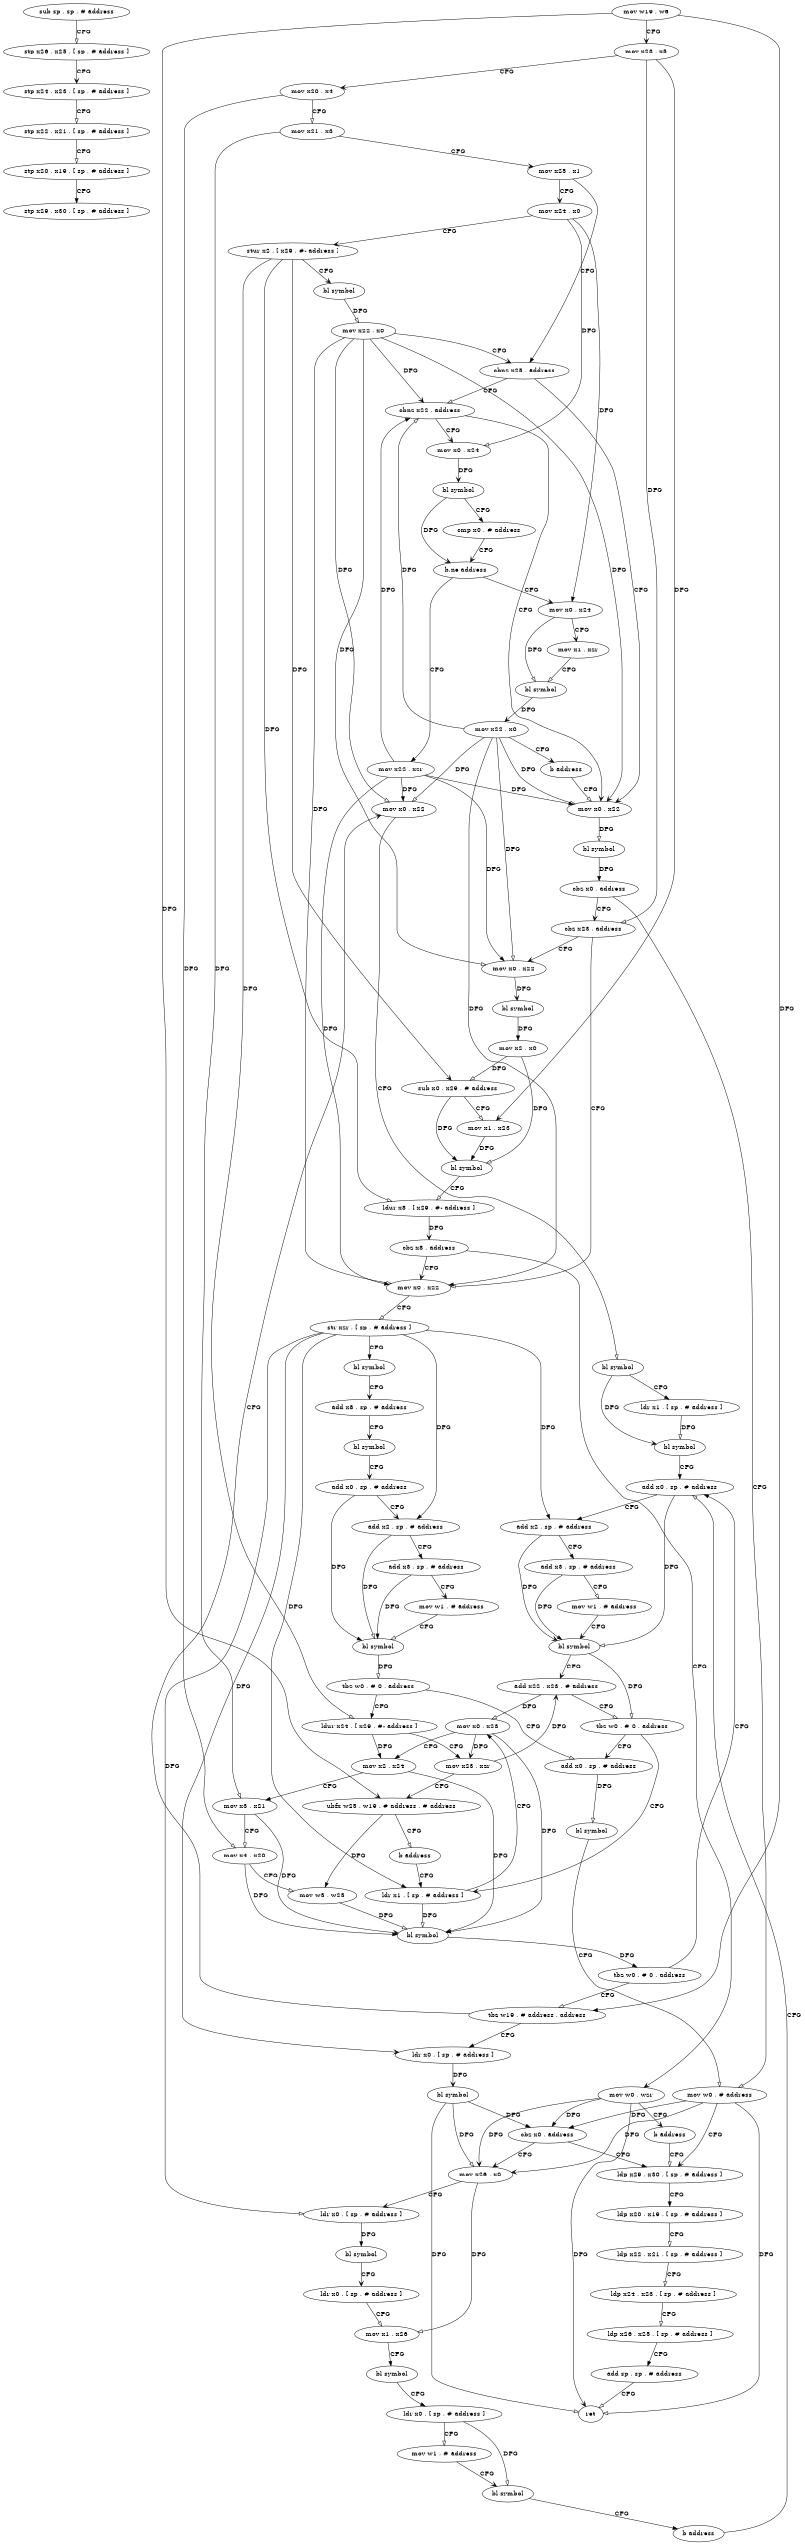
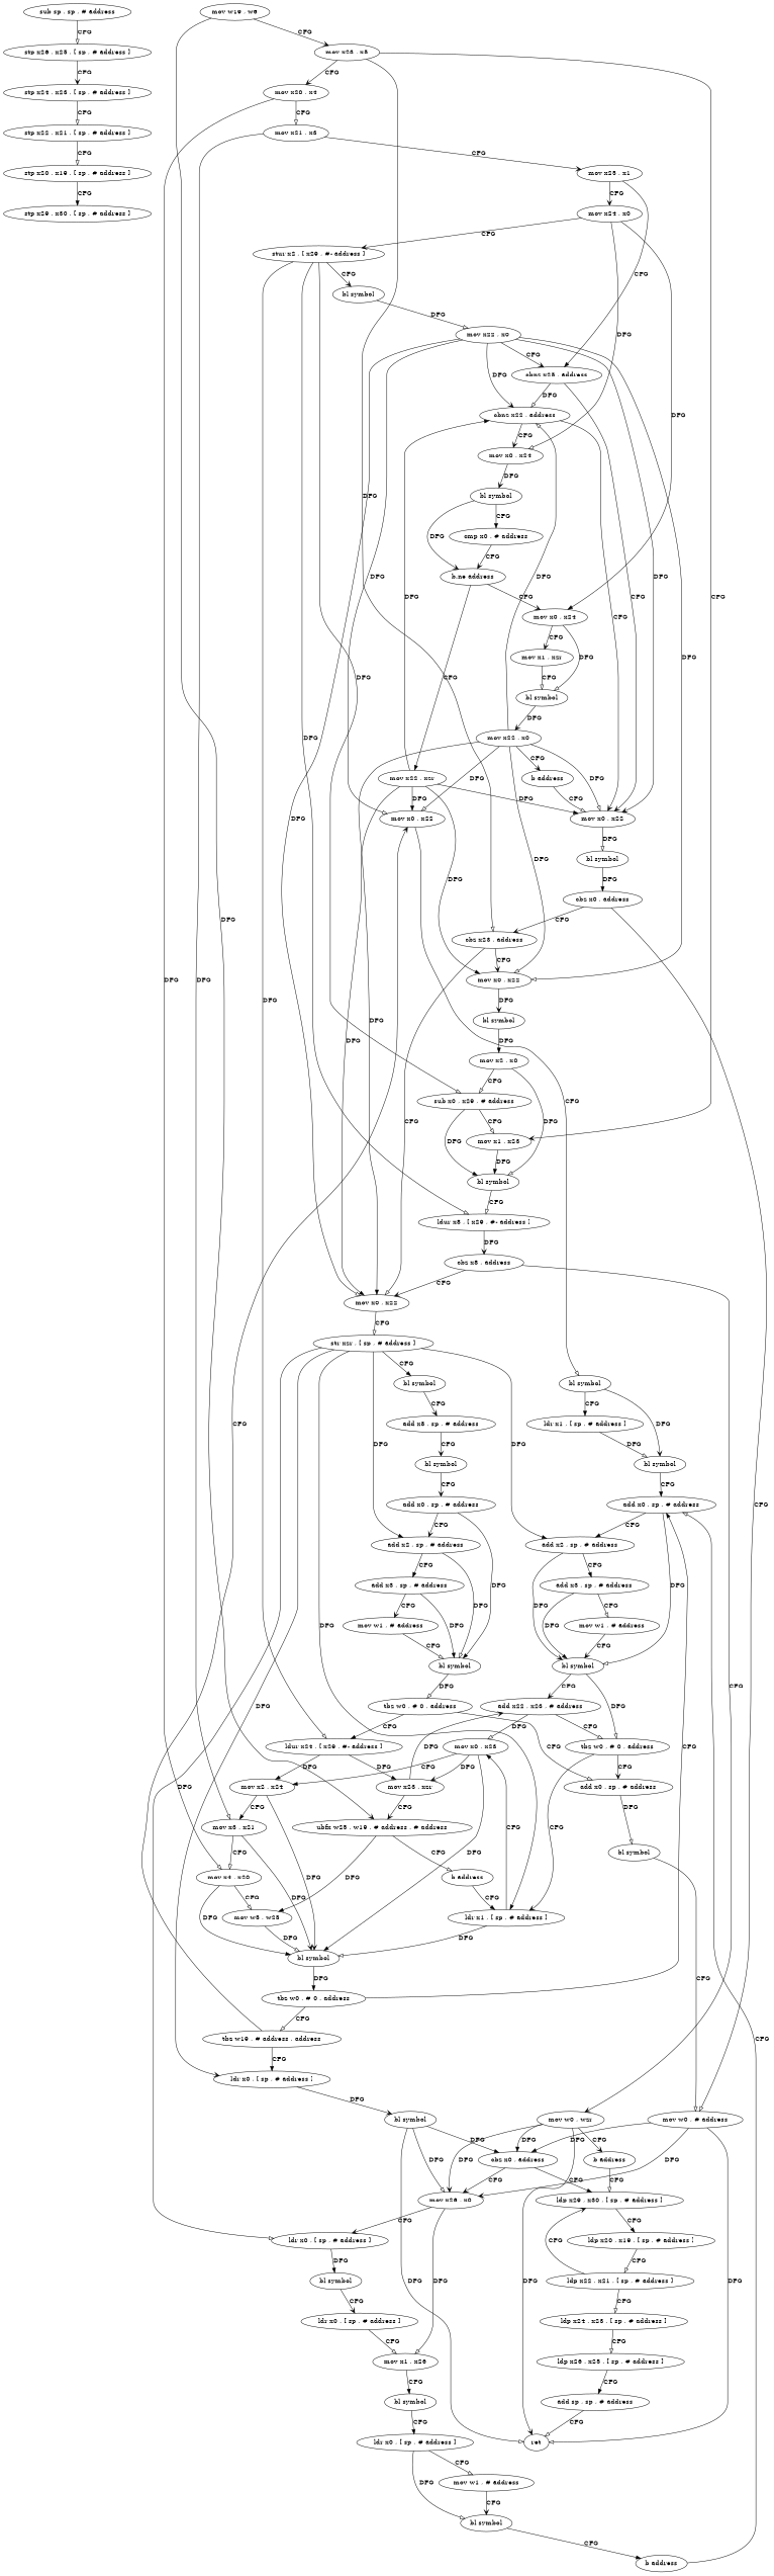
  digraph {
    edge [arrowhead=onormal]
    n1 [label="sub sp , sp , # address"]
    n2 [label="stp x26 , x25 , [ sp , # address ]"]
    n3 [label="stp x24 , x23 , [ sp , # address ]"]
    n4 [label="stp x22 , x21 , [ sp , # address ]"]
    n5 [label="stp x20 , x19 , [ sp , # address ]"]
    n6 [label="stp x29 , x30 , [ sp , # address ]"]
    n7 [label="mov w19 , w6"]
    n8 [label="mov x23 , x5"]
    n9 [label="ubfx w25 , w19 , # address , # address"]
    n10 [label="tbz w19 , # address , address"]
    n11 [label="mov x20 , x4"]
    n12 [label="cbz x23 , address"]
    n13 [label="mov x1 , x23"]
    n14 [label="b address"]
    n15 [label="mov w5 , w25"]
    n16 [label="mov x0 , x22"]
    n17 [label="ldr x0 , [ sp , # address ]"]
    n18 [label="mov x21 , x3"]
    n19 [label="mov x4 , x20"]
    n20 [label="mov x0 , x22"]
    n21 [label="mov x0 , x22"]
    n22 [label="bl symbol"]
    n23 [label="mov x25 , x1"]
    n24 [label="mov x3 , x21"]
    n25 [label="bl symbol"]
    n26 [label="mov x24 , x0"]
    n27 [label="cbnz x25 , address"]
    n28 [label="stur x2 , [ x29 , #- address ]"]
    n29 [label="mov x0 , x24"]
    n30 [label="mov x0 , x24"]
    n31 [label="mov x0 , x22"]
    n32 [label="cbnz x22 , address"]
    n33 [label="bl symbol"]
    n34 [label="ldur x24 , [ x29 , #- address ]"]
    n35 [label="sub x0 , x29 , # address"]
    n36 [label="ldur x8 , [ x29 , #- address ]"]
    n37 [label="bl symbol"]
    n38 [label="mov x1 , xzr"]
    n39 [label="bl symbol"]
    n40 [label="mov x22 , x0"]
    n41 [label="mov x23 , xzr"]
    n42 [label="mov x2 , x24"]
    n43 [label="cbz x8 , address"]
    n44 [label="bl symbol"]
    n45 [label="str xzr , [ sp , # address ]"]
    n46 [label="bl symbol"]
    n47 [label="bl symbol"]
    n48 [label="cbz x0 , address"]
    n49 [label="mov w0 , # address"]
    n50 [label="ldp x29 , x30 , [ sp , # address ]"]
    n51 [label=ret]
    n52 [label="cbz x0 , address"]
    n53 [label="mov x26 , x0"]
    n54 [label="ldp x20 , x19 , [ sp , # address ]"]
    n55 [label="ldr x0 , [ sp , # address ]"]
    n56 [label="mov x1 , x26"]
    n57 [label="cmp x0 , # address"]
    n58 [label="b.ne address"]
    n59 [label="ldp x22 , x21 , [ sp , # address ]"]
    n60 [label="bl symbol"]
    n61 [label="add x2 , sp , # address"]
    n62 [label="ldr x1 , [ sp , # address ]"]
    n63 [label="add x2 , sp , # address"]
    n64 [label="mov x2 , x0"]
    n65 [label="mov x22 , xzr"]
    n66 [label="mov x22 , x0"]
    n67 [label="add x8 , sp , # address"]
    n68 [label="bl symbol"]
    n69 [label="add x3 , sp , # address"]
    n70 [label="mov x0 , x23"]
    n71 [label="bl symbol"]
    n72 [label="add x3 , sp , # address"]
    n73 [label="bl symbol"]
    n74 [label="bl symbol"]
    n75 [label="bl symbol"]
    n76 [label="add x0 , sp , # address"]
    n77 [label="tbz w0 , # 0 , address"]
    n78 [label="mov w1 , # address"]
    n79 [label="add x0 , sp , # address"]
    n80 [label="bl symbol"]
    n81 [label="add x22 , x23 , # address"]
    n82 [label="mov w0 , wzr"]
    n83 [label="b address"]
    n84 [label="b address"]
    n85 [label="tbz w0 , # 0 , address"]
    n86 [label="tbz w0 , # 0 , address"]
    n87 [label="add x0 , sp , # address"]
    n88 [label="ldp x24 , x23 , [ sp , # address ]"]
    n89 [label="ldp x26 , x25 , [ sp , # address ]"]
    n90 [label="add sp , sp , # address"]
    n91 [label="mov w1 , # address"]
    n92 [label="ldr x1 , [ sp , # address ]"]
    n93 [label="bl symbol"]
    n94 [label="bl symbol"]
    n95 [label="ldr x0 , [ sp , # address ]"]
    n96 [label="ldr x0 , [ sp , # address ]"]
    n97 [label="mov w1 , # address"]
    n98 [label="bl symbol"]
    n99 [label="b address"]
    n1 -> n2 [label=CFG]
    n2 -> n3 [arrowhead=vee label=CFG]
    n3 -> n4 [label=CFG]
    n4 -> n5 [label=CFG]
    n5 -> n6 [arrowhead=normal label=CFG]
    n7 -> n8 [arrowhead=vee label=CFG]
    n7 -> n9 [arrowhead=vee label=DFG]
-   n7 -> n10 [arrowhead=normal label=DFG]
    n8 -> n11 [arrowhead=vee label=CFG]
    n8 -> n12 [label=DFG]
-   n8 -> n13 [arrowhead=vee label=DFG]
+   n8 -> n13 [arrowhead=vee label=CFG]
    n9 -> n14 [label=CFG]
    n9 -> n15 [arrowhead=normal label=DFG]
    n10 -> n16 [arrowhead=vee label=CFG]
    n10 -> n17 [arrowhead=normal label=CFG]
    n11 -> n18 [label=CFG]
    n11 -> n19 [label=DFG]
    n12 -> n20 [label=CFG]
    n12 -> n21 [arrowhead=vee label=CFG]
    n13 -> n22 [arrowhead=normal label=DFG]
    n14 -> n62 [arrowhead=normal label=CFG]
    n15 -> n25 [label=DFG]
    n16 -> n47 [label=CFG]
    n17 -> n73 [arrowhead=vee label=DFG]
    n18 -> n23 [arrowhead=vee label=CFG]
    n18 -> n24 [label=DFG]
    n19 -> n15 [label=CFG]
    n19 -> n25 [arrowhead=normal label=DFG]
    n20 -> n45 [label=CFG]
    n21 -> n46 [arrowhead=vee label=DFG]
    n22 -> n36 [label=CFG]
    n23 -> n26 [arrowhead=vee label=CFG]
    n23 -> n27 [arrowhead=normal label=CFG]
    n24 -> n19 [label=CFG]
    n24 -> n25 [arrowhead=vee label=DFG]
    n25 -> n86 [arrowhead=normal label=DFG]
    n26 -> n28 [arrowhead=vee label=CFG]
    n26 -> n29 [label=DFG]
    n26 -> n30 [arrowhead=normal label=DFG]
    n27 -> n31 [arrowhead=vee label=CFG]
-   n27 -> n32 [label=CFG]
+   n27 -> n32 [label=DFG]
    n28 -> n33 [arrowhead=vee label=CFG]
    n28 -> n34 [label=DFG]
-   n28 -> n35 [arrowhead=vee label=DFG]
+   n28 -> n35 [label=DFG]
    n28 -> n36 [label=DFG]
    n29 -> n37 [arrowhead=vee label=DFG]
    n30 -> n38 [arrowhead=vee label=CFG]
    n30 -> n39 [label=DFG]
    n31 -> n44 [label=DFG]
    n32 -> n29 [arrowhead=vee label=CFG]
    n32 -> n31 [arrowhead=vee label=CFG]
    n33 -> n40 [label=DFG]
-   n34 -> n41 [arrowhead=normal label=CFG]
+   n34 -> n41 [arrowhead=normal label=DFG]
    n34 -> n42 [arrowhead=normal label=DFG]
    n35 -> n13 [label=CFG]
    n35 -> n22 [arrowhead=normal label=DFG]
    n36 -> n43 [arrowhead=vee label=DFG]
    n37 -> n57 [arrowhead=normal label=CFG]
    n37 -> n58 [arrowhead=vee label=DFG]
    n38 -> n39 [label=CFG]
    n39 -> n66 [arrowhead=vee label=DFG]
    n40 -> n16 [label=DFG]
    n40 -> n20 [label=DFG]
    n40 -> n21 [label=DFG]
    n40 -> n27 [arrowhead=vee label=CFG]
    n40 -> n31 [arrowhead=vee label=DFG]
    n40 -> n32 [arrowhead=vee label=DFG]
    n41 -> n9 [arrowhead=vee label=CFG]
    n41 -> n81 [arrowhead=vee label=DFG]
    n42 -> n24 [arrowhead=normal label=CFG]
    n42 -> n25 [arrowhead=vee label=DFG]
    n43 -> n20 [arrowhead=vee label=CFG]
    n43 -> n82 [arrowhead=vee label=CFG]
    n44 -> n48 [arrowhead=normal label=DFG]
    n45 -> n17 [arrowhead=vee label=DFG]
    n45 -> n55 [label=DFG]
    n45 -> n60 [arrowhead=normal label=CFG]
    n45 -> n61 [arrowhead=normal label=DFG]
    n45 -> n62 [arrowhead=normal label=DFG]
    n45 -> n63 [arrowhead=normal label=DFG]
    n46 -> n64 [arrowhead=normal label=DFG]
    n47 -> n92 [arrowhead=normal label=CFG]
    n47 -> n93 [arrowhead=vee label=DFG]
    n48 -> n12 [arrowhead=vee label=CFG]
    n48 -> n49 [label=CFG]
-   n49 -> n50 [arrowhead=vee label=CFG]
+   n59 -> n50 [arrowhead=vee label=CFG]
    n49 -> n51 [label=DFG]
    n49 -> n52 [arrowhead=normal label=DFG]
    n49 -> n53 [arrowhead=vee label=DFG]
    n50 -> n54 [arrowhead=normal label=CFG]
    n52 -> n50 [arrowhead=normal label=CFG]
    n52 -> n53 [arrowhead=vee label=CFG]
    n53 -> n55 [arrowhead=vee label=CFG]
    n53 -> n56 [label=DFG]
    n54 -> n59 [label=CFG]
    n55 -> n74 [arrowhead=normal label=DFG]
    n56 -> n94 [arrowhead=normal label=CFG]
    n57 -> n58 [arrowhead=vee label=CFG]
    n58 -> n30 [arrowhead=vee label=CFG]
    n58 -> n65 [arrowhead=normal label=CFG]
    n59 -> n88 [label=CFG]
    n60 -> n67 [arrowhead=vee label=CFG]
    n61 -> n68 [label=DFG]
    n61 -> n69 [arrowhead=normal label=CFG]
    n62 -> n25 [label=DFG]
    n62 -> n70 [arrowhead=normal label=CFG]
    n63 -> n71 [arrowhead=vee label=DFG]
    n63 -> n72 [arrowhead=normal label=CFG]
    n64 -> n22 [label=DFG]
-   n64 -> n35 [label=DFG]
+   n64 -> n35 [label=CFG]
    n65 -> n16 [arrowhead=normal label=DFG]
    n65 -> n20 [arrowhead=normal label=DFG]
    n65 -> n21 [arrowhead=normal label=DFG]
    n65 -> n31 [arrowhead=normal label=DFG]
    n65 -> n32 [arrowhead=normal label=DFG]
    n66 -> n16 [label=DFG]
    n66 -> n20 [arrowhead=normal label=DFG]
    n66 -> n21 [label=DFG]
    n66 -> n31 [label=DFG]
    n66 -> n32 [label=DFG]
    n66 -> n84 [arrowhead=vee label=CFG]
    n67 -> n75 [arrowhead=vee label=CFG]
    n68 -> n77 [label=DFG]
    n69 -> n68 [arrowhead=normal label=DFG]
    n69 -> n78 [arrowhead=vee label=CFG]
    n70 -> n25 [arrowhead=normal label=DFG]
    n70 -> n41 [arrowhead=vee label=DFG]
    n70 -> n42 [arrowhead=normal label=CFG]
    n71 -> n81 [arrowhead=vee label=CFG]
    n71 -> n85 [label=DFG]
    n72 -> n71 [arrowhead=normal label=DFG]
    n72 -> n91 [label=CFG]
    n73 -> n51 [label=DFG]
    n73 -> n52 [arrowhead=normal label=DFG]
    n73 -> n53 [label=DFG]
    n74 -> n95 [arrowhead=vee label=CFG]
    n75 -> n76 [arrowhead=vee label=CFG]
    n76 -> n61 [arrowhead=vee label=CFG]
    n76 -> n68 [arrowhead=normal label=DFG]
    n77 -> n34 [arrowhead=normal label=CFG]
    n77 -> n79 [label=CFG]
    n78 -> n68 [label=CFG]
    n79 -> n80 [label=DFG]
    n80 -> n49 [label=CFG]
    n81 -> n70 [label=DFG]
    n81 -> n85 [label=CFG]
    n82 -> n51 [arrowhead=vee label=DFG]
    n82 -> n52 [arrowhead=normal label=DFG]
    n82 -> n53 [arrowhead=vee label=DFG]
    n82 -> n83 [arrowhead=vee label=CFG]
    n83 -> n50 [label=CFG]
    n84 -> n31 [label=CFG]
    n85 -> n62 [arrowhead=vee label=CFG]
    n85 -> n79 [arrowhead=vee label=CFG]
    n86 -> n10 [label=CFG]
    n86 -> n87 [arrowhead=normal label=CFG]
    n87 -> n63 [arrowhead=normal label=CFG]
    n87 -> n71 [label=DFG]
    n88 -> n89 [label=CFG]
    n89 -> n90 [arrowhead=normal label=CFG]
    n90 -> n51 [label=CFG]
    n91 -> n71 [arrowhead=vee label=CFG]
    n92 -> n93 [label=DFG]
    n93 -> n87 [arrowhead=normal label=CFG]
    n94 -> n96 [arrowhead=normal label=CFG]
    n95 -> n56 [label=CFG]
    n96 -> n97 [label=CFG]
    n96 -> n98 [label=DFG]
    n97 -> n98 [arrowhead=vee label=CFG]
    n98 -> n99 [arrowhead=normal label=CFG]
    n99 -> n87 [label=CFG]
  }
